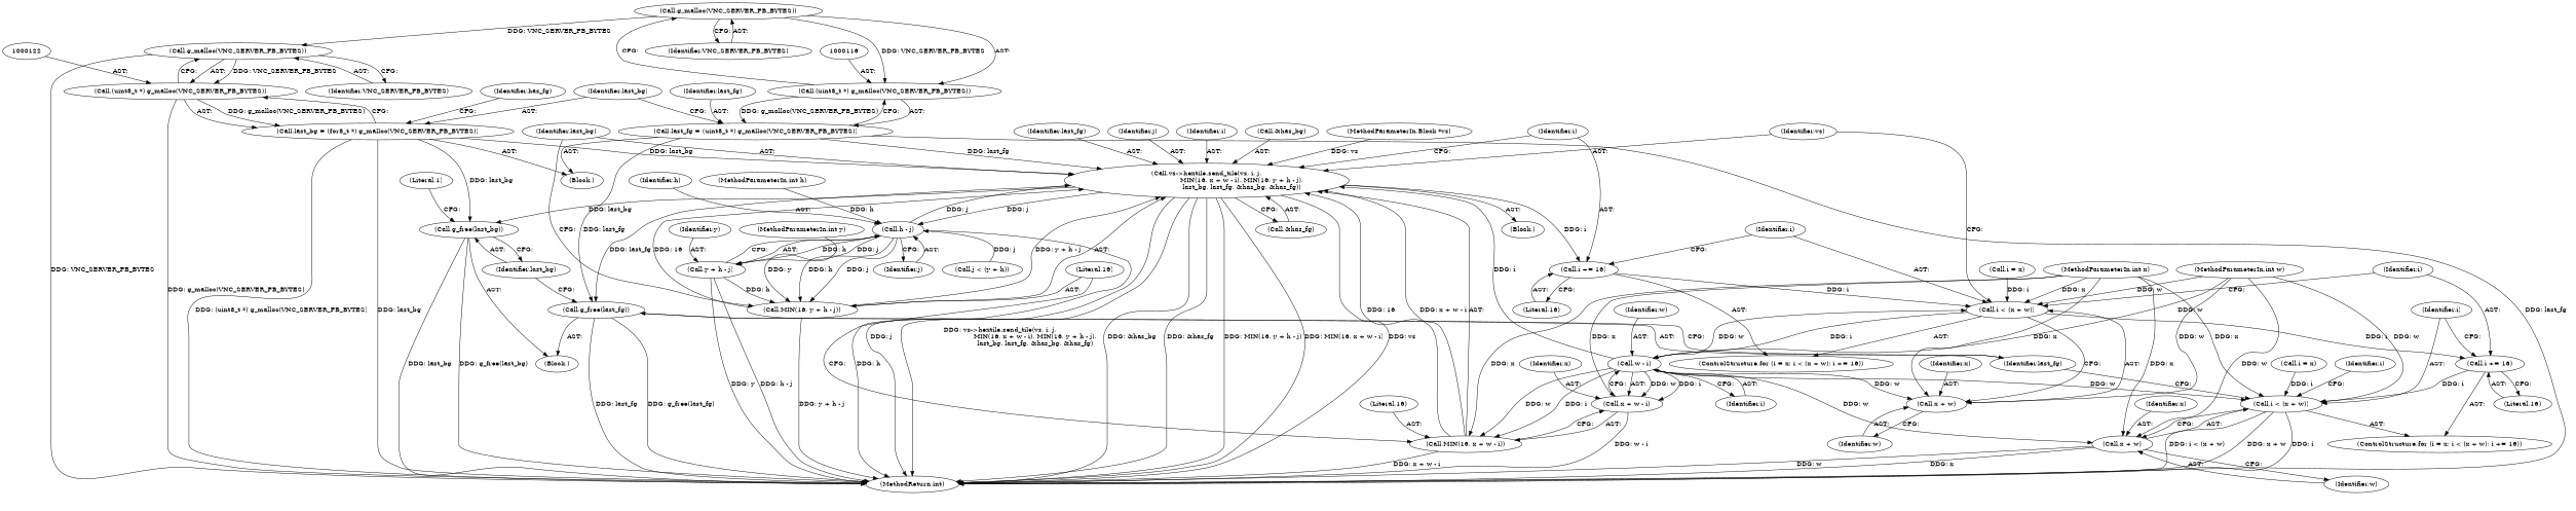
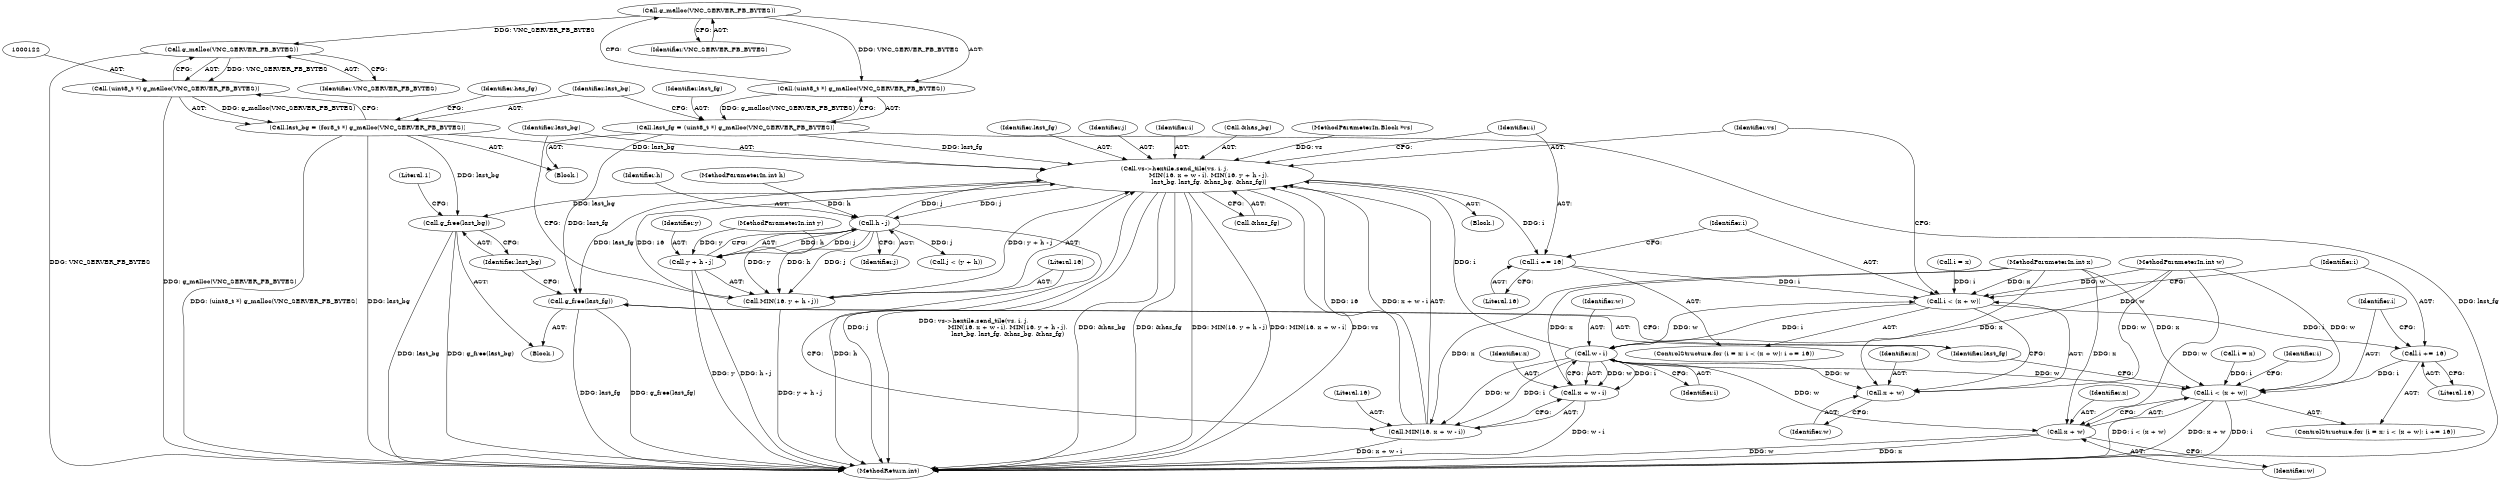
  digraph {
    n1 [label="(Call,g_malloc(VNC_SERVER_FB_BYTES))"]
    n2 [label="(Call,(uint8_t *) g_malloc(VNC_SERVER_FB_BYTES))"]
    n3 [label="(Call,g_malloc(VNC_SERVER_FB_BYTES))"]
    n4 [label="(Identifier,VNC_SERVER_FB_BYTES)"]
    n5 [label="(Call,last_fg = (uint8_t *) g_malloc(VNC_SERVER_FB_BYTES))"]
    n6 [label="(MethodReturn,int)"]
    n7 [label="(Call,(uint8_t *) g_malloc(VNC_SERVER_FB_BYTES))"]
    n8 [label="(Identifier,VNC_SERVER_FB_BYTES)"]
    n9 [label="(Call,vs->hextile.send_tile(vs, i, j,\n                                  MIN(16, x + w - i), MIN(16, y + h - j),\n                                  last_bg, last_fg, &has_bg, &has_fg))"]
    n10 [label="(Call,g_free(last_fg))"]
    n11 [label="(Block,)"]
    n12 [label="(Call,i += 16)"]
    n13 [label="(Call,h - j)"]
    n14 [label="(Call,g_free(last_bg))"]
    n15 [label="(Block,)"]
    n16 [label="(Call,&has_fg)"]
    n17 [label="(Identifier,last_fg)"]
    n18 [label="(Block,)"]
    n19 [label="(Call,i < (x + w))"]
    n20 [label="(ControlStructure,for (i = x; i < (x + w); i += 16))"]
    n21 [label="(Literal,16)"]
    n22 [label="(Call,MIN(16, y + h - j))"]
    n23 [label="(Call,y + h - j)"]
    n24 [label="(Identifier,j)"]
    n25 [label="(Identifier,last_bg)"]
    n26 [label="(Call,i += 16)"]
    n27 [label="(Call,w - i)"]
    n28 [label="(Call,x + w)"]
    n29 [label="(Call,i < (x + w))"]
    n30 [label="(ControlStructure,for (i = x; i < (x + w); i += 16))"]
    n31 [label="(Literal,16)"]
    n32 [label="(Call,x + w)"]
    n33 [label="(Call,MIN(16, x + w - i))"]
    n34 [label="(Call,x + w - i)"]
    n35 [label="(Identifier,i)"]
    n36 [label="(Identifier,w)"]
    n37 [label="(Identifier,w)"]
    n38 [label="(Call,last_bg = (for8_t *) g_malloc(VNC_SERVER_FB_BYTES))"]
    n39 [label="(Identifier,i)"]
    n40 [label="(Identifier,last_fg)"]
    n41 [label="(Identifier,x)"]
    n42 [label="(Call,j < (y + h))"]
    n43 [label="(Identifier,i)"]
    n44 [label="(Literal,16)"]
    n45 [label="(Identifier,last_bg)"]
    n46 [label="(MethodParameterIn,int h)"]
    n47 [label="(Identifier,last_bg)"]
    n48 [label="(Literal,1)"]
    n49 [label="(Identifier,i)"]
    n50 [label="(Call,i = x)"]
    n51 [label="(Identifier,y)"]
    n52 [label="(Identifier,w)"]
    n53 [label="(Call,i = x)"]
    n54 [label="(Identifier,has_fg)"]
    n55 [label="(Call,&has_bg)"]
    n56 [label="(Identifier,x)"]
    n57 [label="(Identifier,vs)"]
    n58 [label="(MethodParameterIn,int y)"]
    n59 [label="(MethodParameterIn,Block *vs)"]
    n60 [label="(Identifier,i)"]
    n61 [label="(Identifier,i)"]
    n62 [label="(MethodParameterIn,int x)"]
    n63 [label="(Identifier,i)"]
    n64 [label="(Identifier,x)"]
    n65 [label="(Identifier,last_fg)"]
    n66 [label="(Identifier,j)"]
    n67 [label="(Literal,16)"]
    n68 [label="(MethodParameterIn,int w)"]
    n69 [label="(Identifier,h)"]
-   1000116
    1000122
    n1 -> n2 [label="AST: "]
    n1 -> n2 [label="DDG: VNC_SERVER_FB_BYTES"]
    n1 -> n3 [label="DDG: VNC_SERVER_FB_BYTES"]
    n1 -> n4 [label="CFG: "]
    n2 -> n1 [label="CFG: "]
    n2 -> n5 [label="AST: "]
    n2 -> n5 [label="DDG: g_malloc(VNC_SERVER_FB_BYTES)"]
    n3 -> n6 [label="DDG: VNC_SERVER_FB_BYTES"]
    n3 -> n7 [label="AST: "]
    n3 -> n7 [label="DDG: VNC_SERVER_FB_BYTES"]
    n3 -> n8 [label="CFG: "]
    n4 -> n1 [label="AST: "]
    n5 -> n2 [label="CFG: "]
    n5 -> n6 [label="DDG: last_fg"]
    n5 -> n9 [label="DDG: last_fg"]
    n5 -> n10 [label="DDG: last_fg"]
    n5 -> n11 [label="AST: "]
    n7 -> n3 [label="CFG: "]
    n7 -> n6 [label="DDG: g_malloc(VNC_SERVER_FB_BYTES)"]
    n7 -> n38 [label="AST: "]
    n7 -> n38 [label="DDG: g_malloc(VNC_SERVER_FB_BYTES)"]
    n8 -> n3 [label="AST: "]
    n9 -> n6 [label="DDG: j"]
    n9 -> n6 [label="DDG: vs->hextile.send_tile(vs, i, j,\n                                  MIN(16, x + w - i), MIN(16, y + h - j),\n                                  last_bg, last_fg, &has_bg, &has_fg)"]
    n9 -> n6 [label="DDG: &has_bg"]
    n9 -> n6 [label="DDG: &has_fg"]
    n9 -> n6 [label="DDG: MIN(16, y + h - j)"]
    n9 -> n6 [label="DDG: MIN(16, x + w - i)"]
    n9 -> n6 [label="DDG: vs"]
    n9 -> n10 [label="DDG: last_fg"]
    n9 -> n12 [label="DDG: i"]
    n9 -> n13 [label="DDG: j"]
    n9 -> n14 [label="DDG: last_bg"]
    n9 -> n15 [label="AST: "]
    n9 -> n16 [label="CFG: "]
    n10 -> n6 [label="DDG: last_fg"]
    n10 -> n6 [label="DDG: g_free(last_fg)"]
    n10 -> n17 [label="CFG: "]
    n10 -> n18 [label="AST: "]
    n12 -> n19 [label="DDG: i"]
    n12 -> n20 [label="AST: "]
    n12 -> n21 [label="CFG: "]
    n13 -> n6 [label="DDG: h"]
    n13 -> n9 [label="DDG: j"]
    n13 -> n22 [label="DDG: h"]
    n13 -> n22 [label="DDG: j"]
    n13 -> n23 [label="AST: "]
    n13 -> n23 [label="DDG: h"]
    n13 -> n23 [label="DDG: j"]
    n13 -> n24 [label="CFG: "]
    n14 -> n6 [label="DDG: g_free(last_bg)"]
    n14 -> n6 [label="DDG: last_bg"]
    n14 -> n18 [label="AST: "]
    n14 -> n25 [label="CFG: "]
    n16 -> n9 [label="AST: "]
    n17 -> n10 [label="AST: "]
    n17 -> n29 [label="CFG: "]
    n19 -> n20 [label="AST: "]
    n19 -> n26 [label="DDG: i"]
    n19 -> n27 [label="DDG: i"]
    n19 -> n28 [label="CFG: "]
    n21 -> n12 [label="AST: "]
    n22 -> n6 [label="DDG: y + h - j"]
    n22 -> n9 [label="AST: "]
    n22 -> n9 [label="DDG: 16"]
    n22 -> n9 [label="DDG: y + h - j"]
    n23 -> n6 [label="DDG: h - j"]
    n23 -> n6 [label="DDG: y"]
    n23 -> n13 [label="CFG: "]
-   n23 -> n22 [label="DDG: h"]
+   n23 -> n22 [label="AST: "]
    n24 -> n13 [label="AST: "]
    n25 -> n10 [label="CFG: "]
    n25 -> n14 [label="AST: "]
    n26 -> n29 [label="DDG: i"]
    n26 -> n30 [label="AST: "]
    n26 -> n31 [label="CFG: "]
    n27 -> n9 [label="DDG: i"]
    n27 -> n19 [label="DDG: w"]
    n27 -> n28 [label="DDG: w"]
    n27 -> n29 [label="DDG: w"]
    n27 -> n32 [label="DDG: w"]
    n27 -> n33 [label="DDG: w"]
    n27 -> n33 [label="DDG: i"]
    n27 -> n34 [label="AST: "]
    n27 -> n34 [label="DDG: w"]
    n27 -> n34 [label="DDG: i"]
    n27 -> n35 [label="CFG: "]
    n28 -> n19 [label="AST: "]
    n28 -> n36 [label="CFG: "]
    n29 -> n6 [label="DDG: x + w"]
    n29 -> n6 [label="DDG: i"]
    n29 -> n6 [label="DDG: i < (x + w)"]
    n29 -> n30 [label="AST: "]
    n29 -> n32 [label="CFG: "]
    n31 -> n26 [label="AST: "]
    n32 -> n6 [label="DDG: w"]
    n32 -> n6 [label="DDG: x"]
    n32 -> n29 [label="AST: "]
    n32 -> n37 [label="CFG: "]
    n33 -> n6 [label="DDG: x + w - i"]
    n33 -> n9 [label="AST: "]
    n33 -> n9 [label="DDG: 16"]
    n33 -> n9 [label="DDG: x + w - i"]
    n33 -> n34 [label="CFG: "]
    n34 -> n6 [label="DDG: w - i"]
    n34 -> n27 [label="CFG: "]
    n34 -> n33 [label="AST: "]
    n35 -> n27 [label="AST: "]
    n36 -> n28 [label="AST: "]
    n37 -> n32 [label="AST: "]
    n38 -> n6 [label="DDG: (uint8_t *) g_malloc(VNC_SERVER_FB_BYTES)"]
    n38 -> n6 [label="DDG: last_bg"]
    n38 -> n7 [label="CFG: "]
    n38 -> n9 [label="DDG: last_bg"]
    n38 -> n11 [label="AST: "]
    n38 -> n14 [label="DDG: last_bg"]
    n39 -> n12 [label="CFG: "]
    n39 -> n19 [label="AST: "]
    n40 -> n5 [label="AST: "]
    n41 -> n32 [label="AST: "]
-   n42 -> n13 [label="DDG: j"]
+   n13 -> n42 [label="DDG: j"]
    n43 -> n9 [label="CFG: "]
    n43 -> n12 [label="AST: "]
    n44 -> n33 [label="AST: "]
    n45 -> n5 [label="CFG: "]
    n45 -> n38 [label="AST: "]
    n46 -> n13 [label="DDG: h"]
    n47 -> n9 [label="AST: "]
    n47 -> n22 [label="CFG: "]
    n48 -> n14 [label="CFG: "]
    n49 -> n9 [label="AST: "]
    n50 -> n19 [label="DDG: i"]
    n51 -> n23 [label="AST: "]
    n52 -> n27 [label="AST: "]
    n53 -> n29 [label="DDG: i"]
    n54 -> n38 [label="CFG: "]
    n55 -> n9 [label="AST: "]
    n56 -> n34 [label="AST: "]
    n57 -> n9 [label="AST: "]
    n57 -> n19 [label="CFG: "]
    n58 -> n22 [label="DDG: y"]
+   n58 -> n23 [label="DDG: y"]
    n59 -> n9 [label="DDG: vs"]
    n60 -> n29 [label="CFG: "]
    n61 -> n26 [label="CFG: "]
    n61 -> n29 [label="AST: "]
    n62 -> n19 [label="DDG: x"]
    n62 -> n28 [label="DDG: x"]
    n62 -> n29 [label="DDG: x"]
    n62 -> n32 [label="DDG: x"]
    n62 -> n33 [label="DDG: x"]
    n62 -> n34 [label="DDG: x"]
    n63 -> n19 [label="CFG: "]
    n63 -> n26 [label="AST: "]
    n64 -> n28 [label="AST: "]
    n65 -> n9 [label="AST: "]
    n66 -> n9 [label="AST: "]
    n67 -> n22 [label="AST: "]
    n67 -> n33 [label="CFG: "]
    n68 -> n19 [label="DDG: w"]
    n68 -> n27 [label="DDG: w"]
    n68 -> n28 [label="DDG: w"]
    n68 -> n29 [label="DDG: w"]
    n68 -> n32 [label="DDG: w"]
    n69 -> n13 [label="AST: "]
-   1000116 -> n2 [label="AST: "]
    1000122 -> n7 [label="AST: "]
  }
